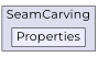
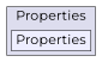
  digraph {
    compound=true
    rankdir=LR
    fontname=Montserrat
    n1 [fillcolor="#eeeeff" fontname=Montserrat fontsize=24 label=Properties pencolor=black shape=box style=filled]
    subgraph cluster_1 {
      bgcolor="#ddddee"
      fontsize=24
-     label=SeamCarving
+     label=Properties
      pencolor=black
      n1
    }
  }
